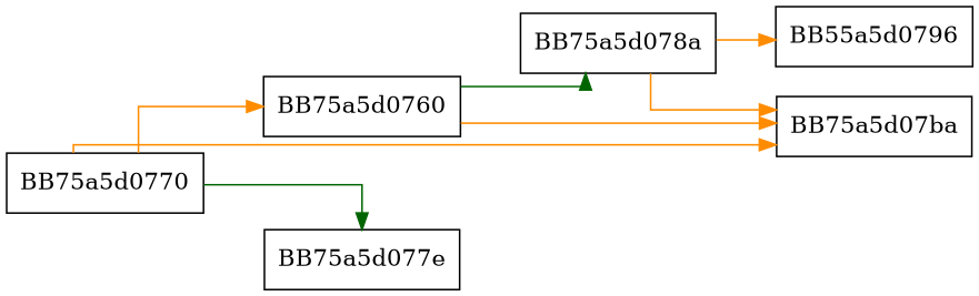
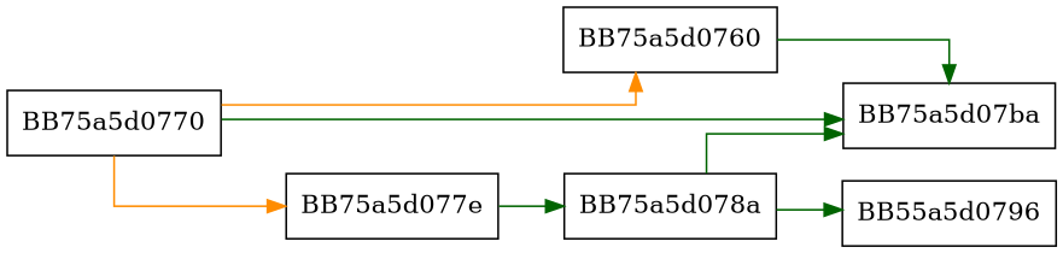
  digraph {
    rankdir=LR
    splines=ortho
    node [shape=box]
    edge [color=darkorange]
    BB75a5d0760
    BB75a5d07ba
    BB75a5d0770
    BB75a5d077e
    BB75a5d078a
    n6 [label=BB55a5d0796]
-   BB75a5d0760 -> BB75a5d07ba
+   BB75a5d0760 -> BB75a5d07ba [color=darkgreen]
    BB75a5d0770 -> BB75a5d0760
-   BB75a5d0770 -> BB75a5d07ba
-   BB75a5d0770 -> BB75a5d077e [color=darkgreen]
-   BB75a5d0760 -> BB75a5d078a [color=darkgreen]
-   BB75a5d078a -> BB75a5d07ba
-   BB75a5d078a -> n6
+   BB75a5d0770 -> BB75a5d07ba [color=darkgreen]
+   BB75a5d0770 -> BB75a5d077e
+   BB75a5d077e -> BB75a5d078a [color=darkgreen]
+   BB75a5d078a -> BB75a5d07ba [color=darkgreen]
+   BB75a5d078a -> n6 [color=darkgreen]
  }
